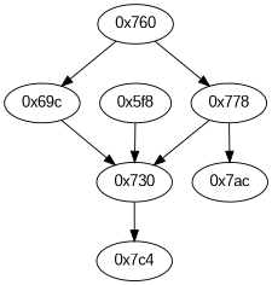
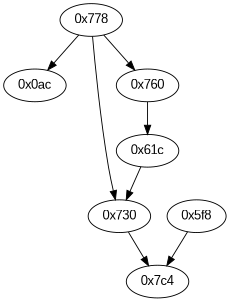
  strict digraph {
    "edge"="{}"
    file="/Users/mark/Documents//论文//第二篇论文//2018-08-24交论文后的备份/2019/CFG/small-programs/1b-1-2-1-1-eq127-1-0-1/1528_recovered.dot"
    fontname="Liberation Sans"
    "graph"="{u'file': u'/Users/mark/Documents//\u8bba\u6587//\u7b2c\u4e8c\u7bc7\u8bba\u6587//2018-08-24\u4ea4\u8bba\u6587\u540e\u7684\u5907\u4efd/2019/CFG/small-programs/1b-1-2-1-1-eq127-1-0-1/1528_recovered.dot'}"
    "node"="{u'opcode': u''}"
    node [fontname="Liberation Sans"]
    edge [fontname="Liberation Sans"]
-   "0x7ac" [opcode="[u'ldr', u'ldr', u'mul', u'str', u'ldr', u'b']"]
-   "0x69c" [opcode="[u'ldr', u'mov', u'add', u'mov', u'b']"]
+   "0x7ac" [opcode="[u'ldr', u'ldr', u'mul', u'str', u'ldr', u'b']" label="0x0ac"]
+   "0x69c" [opcode="[u'ldr', u'mov', u'add', u'mov', u'b']" label="0x61c"]
    "0x730" [opcode="[u'str', u'str', u'ldr', u'ldrb', u'str', u'ldr', u'ldr', u'ldr', u'ldr', u'cmp', u'mov', u'b']"]
    "0x7c4" [opcode="[u'ldr', u'mov', u'bl', u'ldr', u'b']"]
    "0x760" [opcode="[u'ldr', u'ldr', u'add', u'str', u'ldr', u'b']"]
    "0x778" [opcode="[u'ldr', u'cmp', u'mov', u'mov', u'strb', u'ldr', u'b']"]
    "0x5f8" [opcode="[u'push', u'add', u'sub', u'mov', u'ldr', u'ldr', u'ldr', u'ldr', u'add', u'b']"]
    "0x69c" -> "0x730"
    "0x730" -> "0x7c4"
    "0x760" -> "0x69c"
    "0x778" -> "0x7ac"
    "0x778" -> "0x730"
-   "0x760" -> "0x778"
-   "0x5f8" -> "0x730"
+   "0x778" -> "0x760"
+   "0x5f8" -> "0x7c4"
  }
